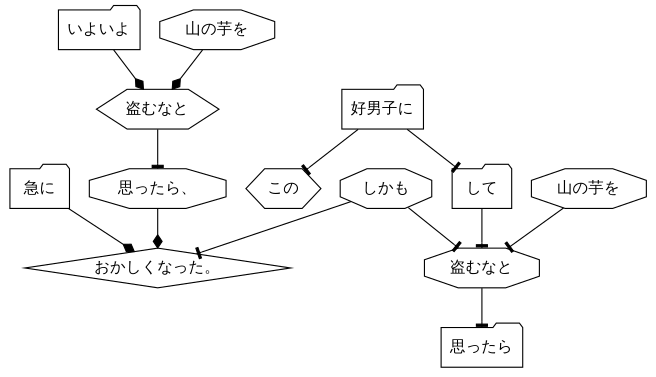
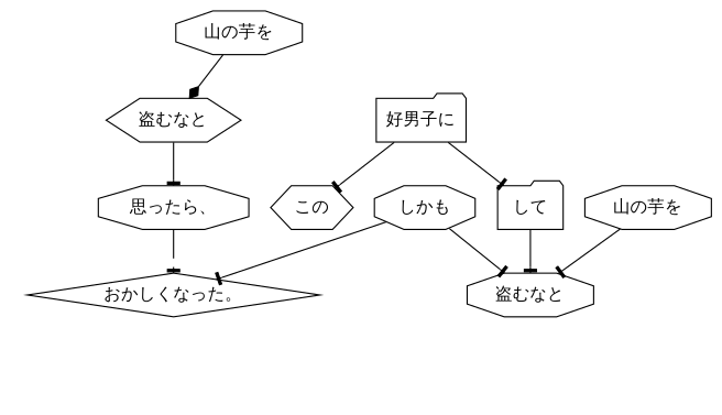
  digraph {
    node [shape=folder]
    edge [arrowhead=tee]
-   n1 [label="いよいよ"]
    n2 [label="盗むなと" shape=hexagon]
    n3 [label="思ったら、" shape=octagon]
    n4 [label="山の芋を" shape=octagon]
    n5 [label="おかしくなった。" shape=diamond]
    n6 [label="しかも" shape=octagon]
    n7 [label="盗むなと" shape=octagon]
-   n8 [label="思ったら"]
    n9 [label="この" shape=hexagon]
    n10 [label="好男子に"]
    n11 [label="して"]
    n12 [label="山の芋を" shape=octagon]
-   n13 [label="急に"]
-   n1 -> n2 [arrowhead=diamond]
    n2 -> n3
-   n3 -> n5 [arrowhead=diamond]
+   n3 -> n5
    n4 -> n2 [arrowhead=diamond]
    n6 -> n5
    n6 -> n7
-   n7 -> n8
    n10 -> n9
    n10 -> n11
    n11 -> n7
    n12 -> n7
-   n13 -> n5 [arrowhead=diamond]
  }
